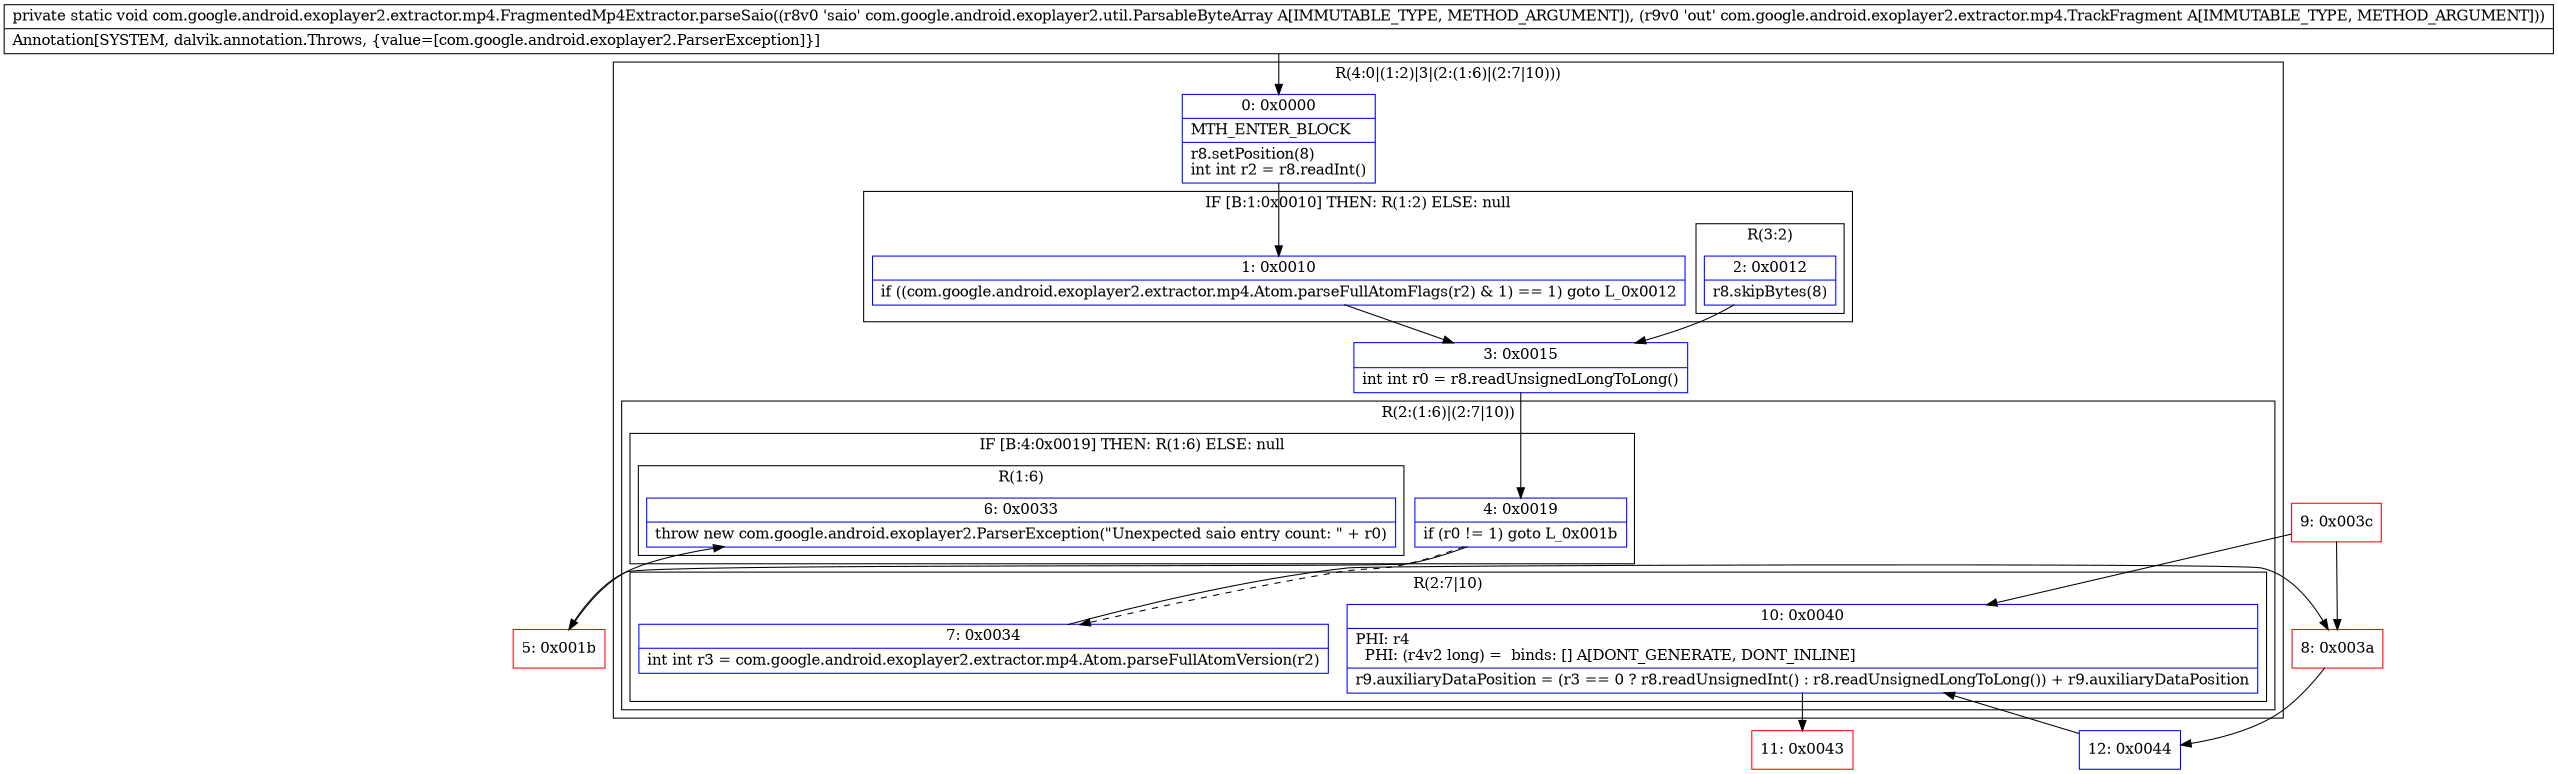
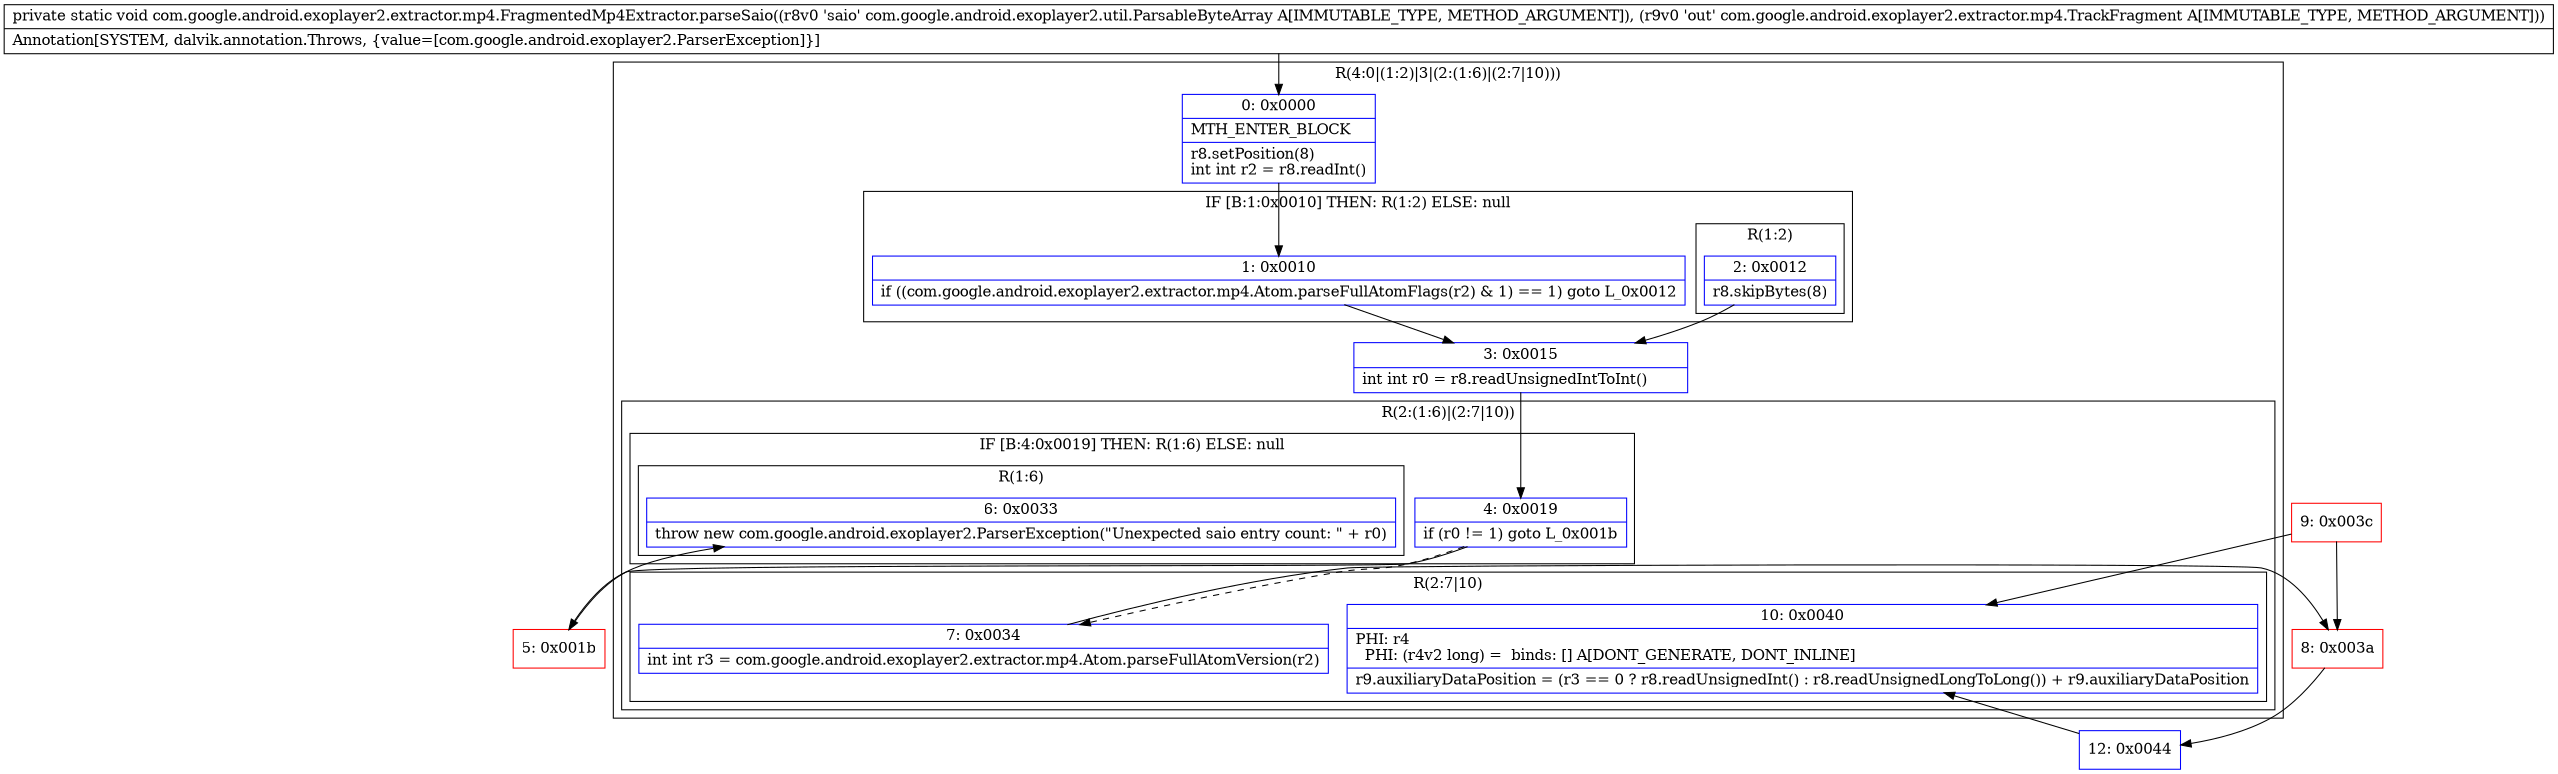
  digraph {
    node [color=blue shape=record]
    n1 [label="{2\:\ 0x0012|r8.skipBytes(8)\l}"]
    n2 [label="{1\:\ 0x0010|if ((com.google.android.exoplayer2.extractor.mp4.Atom.parseFullAtomFlags(r2) & 1) == 1) goto L_0x0012\l}"]
    n3 [label="{6\:\ 0x0033|throw new com.google.android.exoplayer2.ParserException(\"Unexpected saio entry count: \" + r0)\l}"]
    n4 [label="{4\:\ 0x0019|if (r0 != 1) goto L_0x001b\l}"]
    n5 [label="{7\:\ 0x0034|int int r3 = com.google.android.exoplayer2.extractor.mp4.Atom.parseFullAtomVersion(r2)\l}"]
    n6 [label="{10\:\ 0x0040|PHI: r4 \l  PHI: (r4v2 long) =  binds: [] A[DONT_GENERATE, DONT_INLINE]\l|r9.auxiliaryDataPosition = (r3 == 0 ? r8.readUnsignedInt() : r8.readUnsignedLongToLong()) + r9.auxiliaryDataPosition\l}"]
    n7 [label="{0\:\ 0x0000|MTH_ENTER_BLOCK\l|r8.setPosition(8)\lint int r2 = r8.readInt()\l}"]
-   n8 [label="{3\:\ 0x0015|int int r0 = r8.readUnsignedLongToLong()\l}"]
+   n8 [label="{3\:\ 0x0015|int int r0 = r8.readUnsignedIntToInt()\l}"]
    n9 [color=red label="{5\:\ 0x001b}"]
    n10 [color=red label="{8\:\ 0x003a}"]
-   n11 [color=red label="{11\:\ 0x0043}"]
    n12 [label="{12\:\ 0x0044}"]
    n13 [color=red label="{9\:\ 0x003c}"]
    n14 [label="{private static void com.google.android.exoplayer2.extractor.mp4.FragmentedMp4Extractor.parseSaio((r8v0 'saio' com.google.android.exoplayer2.util.ParsableByteArray A[IMMUTABLE_TYPE, METHOD_ARGUMENT]), (r9v0 'out' com.google.android.exoplayer2.extractor.mp4.TrackFragment A[IMMUTABLE_TYPE, METHOD_ARGUMENT]))  | Annotation[SYSTEM, dalvik.annotation.Throws, \{value=[com.google.android.exoplayer2.ParserException]\}]\l}" color=""]
    subgraph cluster_1 {
      label="R(4:0|(1:2)|3|(2:(1:6)|(2:7|10)))"
      n7
      n8
      subgraph cluster_2 {
        label="IF [B:1:0x0010] THEN: R(1:2) ELSE: null"
        n2
        subgraph cluster_3 {
-         label="R(3:2)"
+         label="R(1:2)"
          n1
        }
      }
      subgraph cluster_4 {
        label="R(2:(1:6)|(2:7|10))"
        subgraph cluster_5 {
          label="IF [B:4:0x0019] THEN: R(1:6) ELSE: null"
          n4
          subgraph cluster_6 {
            label="R(1:6)"
            n3
          }
        }
        subgraph cluster_7 {
          label="R(2:7|10)"
          n5
          n6
        }
      }
    }
    n1 -> n8
    n2 -> n8 [style=solid]
    n4 -> n5 [style=dashed]
    n4 -> n9
    n5 -> n10
-   n6 -> n11
    n7 -> n2
    n8 -> n4
    n9 -> n3
    n10 -> n12
    n12 -> n6
    n13 -> n6
    n13 -> n10
    n14 -> n7
  }
